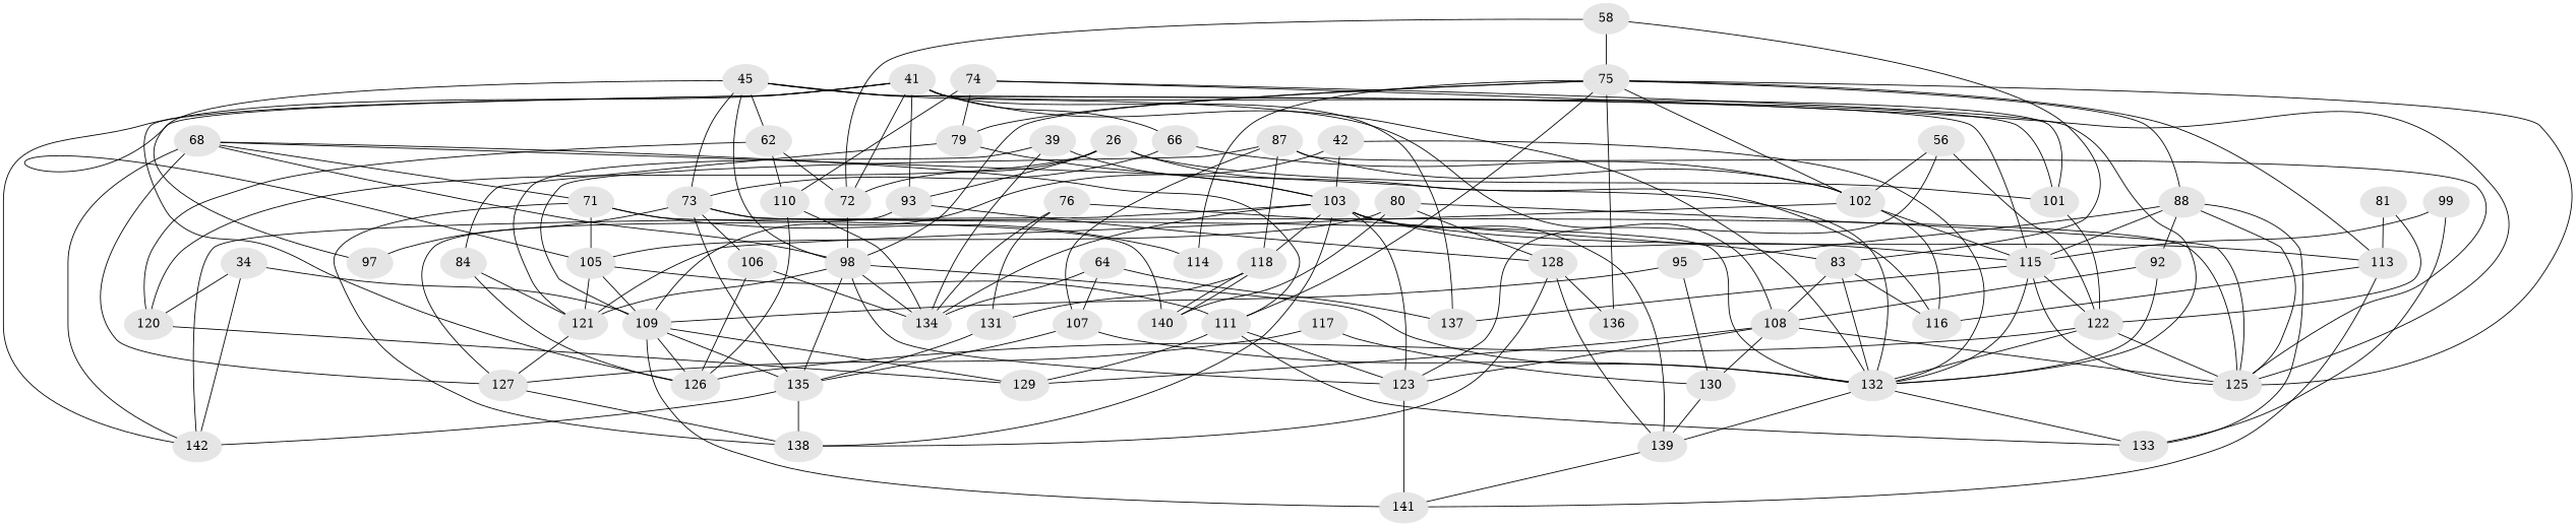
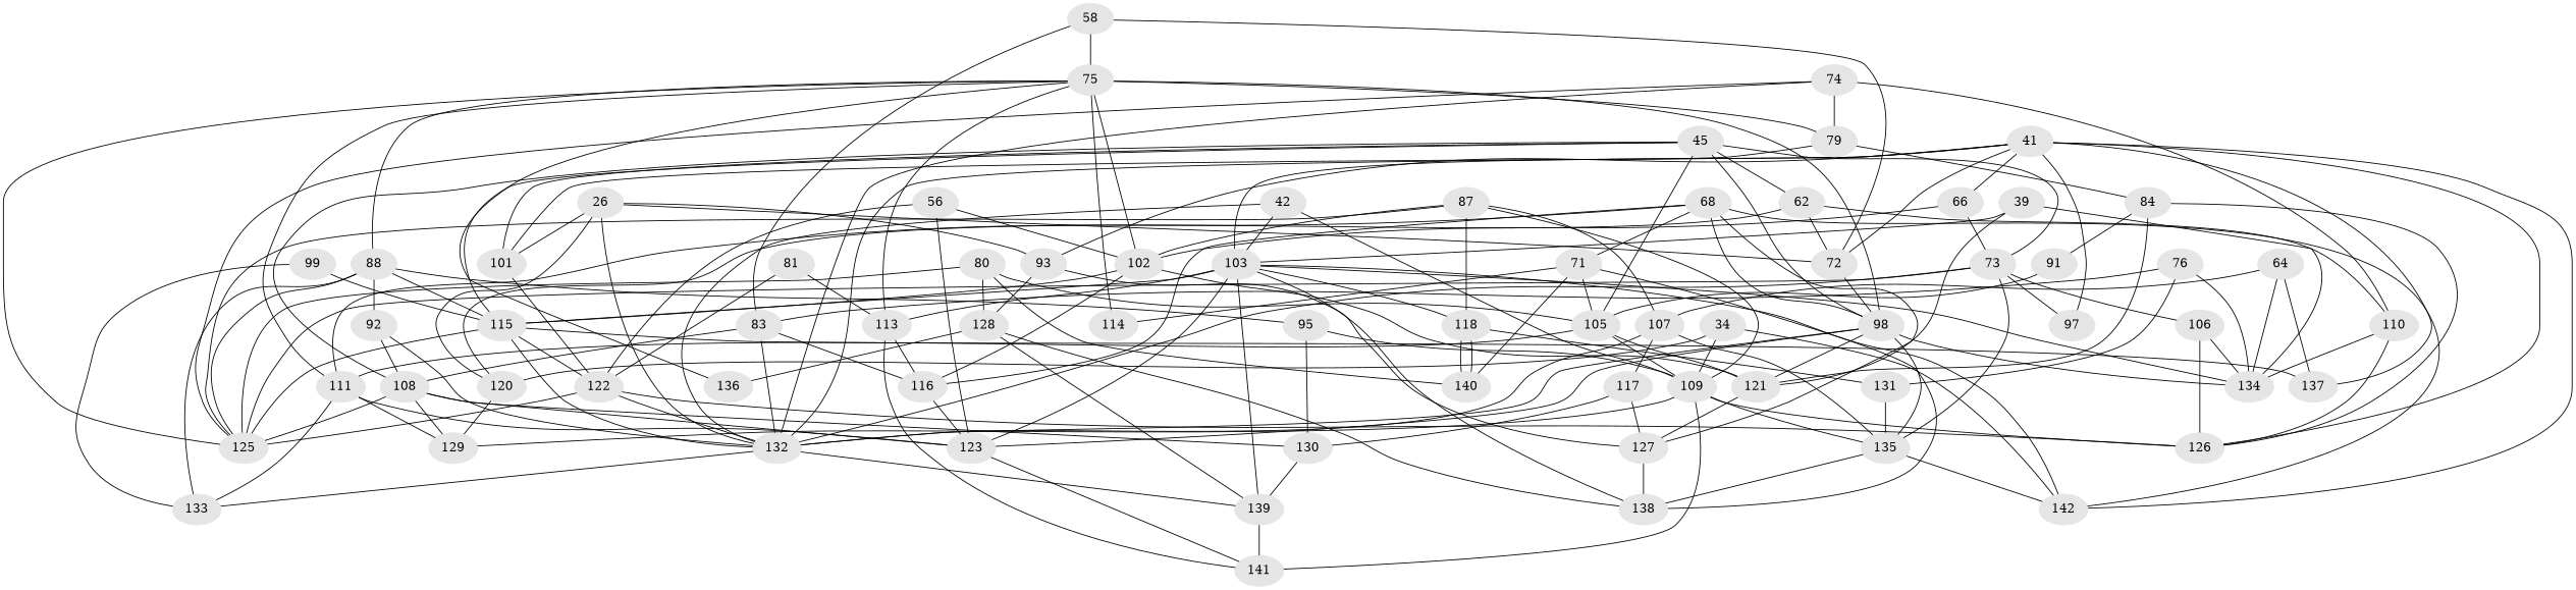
  graph {
    node [color=gray90 style=filled]
    26 [super="+14"]
    72 [super="+29+65"]
    93
    101 [super="+46"]
    120 [super="+4"]
    132 [super="+63+86"]
    98 [super="+7+85"]
    127 [super="+27"]
    128
    122 [super="+40+82"]
    129 [super="+57"]
    133 [super="+36"]
    139 [super="+35+104"]
    109 [super="+12+24"]
    126 [super="+23+112"]
    135 [super="+33"]
    141 [super="+119"]
    34
    142
    103 [super="+8+100+52+96"]
    134 [super="+17"]
    115 [super="+90+22+89"]
    123 [super="+67"]
    113 [super="+51"]
    138
    118
    39
    121 [super="+2"]
    41 [super="+10"]
    66 [super="+48"]
    97
    137 [super="+54"]
    73 [super="+53+59"]
    102 [super="+32"]
    42
    n36 [label=45 super="+25"]
    62
    105 [super="+38"]
    108 [super="+3"]
    110 [super="+61"]
    106
    125 [super="+45+94+124"]
    111 [super="+19"]
    130 [super="+43"]
    116 [super="+78"]
    56
    58
    75 [super="+9+5+30"]
    83 [super="+69"]
    114
    79
    88 [super="+20+44"]
    136
    64
    107
    117
    68
    71
    140
    74 [super="+21"]
    84
    92
    95 [super="+60"]
    76
    131
+   91
    80
    81
    87 [super="+28"]
    99
    26 -- 72
    26 -- 93
    26 -- 101
    26 -- 120
    26 -- 132
    72 -- 98 [weight=2]
    93 -- 127
    93 -- 128
    101 -- 122
    120 -- 129
    132 -- 133
    132 -- 139
    98 -- 132
    98 -- 135
    98 -- 134
    98 -- 123
    98 -- 121
    127 -- 138
    128 -- 139
    128 -- 138
    128 -- 136
    122 -- 132 [weight=3]
    122 -- 126
    122 -- 125
    139 -- 141
    109 -- 129
    109 -- 126 [weight=2]
    109 -- 135
    109 -- 141 [weight=2]
    135 -- 142
    135 -- 138
    34 -- 120 [weight=2]
    34 -- 109
    34 -- 142
    103 -- 139 [weight=2]
    103 -- 142
    103 -- 134
    103 -- 115 [weight=2]
    103 -- 123 [weight=2]
    103 -- 113 [weight=2]
    103 -- 138
    103 -- 118
    115 -- 132
    115 -- 122
    115 -- 137 [weight=2]
    115 -- 125 [weight=2]
    123 -- 141
    113 -- 141
    113 -- 116 [weight=2]
    118 -- 140
    118 -- 140
    118 -- 131
    39 -- 103
    39 -- 134 [weight=2]
    39 -- 121
    121 -- 127
    41 -- 72
    41 -- 93 [weight=2]
    41 -- 101
    41 -- 132
    41 -- 126
    41 -- 142
    41 -- 66
    41 -- 97 [weight=2]
    41 -- 137 [weight=2]
    66 -- 73
    66 -- 102
    73 -- 132 [weight=3]
    73 -- 135
    73 -- 97
    73 -- 106
    73 -- 125
    102 -- 115 [weight=2]
    102 -- 121
    102 -- 116
    42 -- 132
    42 -- 109
    42 -- 103
    n36 -- 101
    n36 -- 98
    n36 -- 115 [weight=2]
    n36 -- 73 [weight=3]
    n36 -- 62
    n36 -- 105
    n36 -- 108
    62 -- 72
    62 -- 120
    62 -- 110
    105 -- 109
    105 -- 121 [weight=2]
    105 -- 111
    108 -- 129
    108 -- 123
    108 -- 125
    108 -- 130
    110 -- 126
    110 -- 134
    106 -- 126
    106 -- 134
    111 -- 129
    111 -- 133
    111 -- 123 [weight=2]
    130 -- 139 [weight=2]
+   116 -- 123
    56 -- 122
    56 -- 123
    56 -- 102
    58 -- 72
    58 -- 75
    58 -- 83
    75 -- 98 [weight=2]
    75 -- 113
    75 -- 102 [weight=2]
    75 -- 125
    75 -- 111
    75 -- 114
    75 -- 79
    75 -- 88
    75 -- 136
    83 -- 132 [weight=2]
    83 -- 108
    83 -- 116 [weight=2]
    79 -- 103
    79 -- 84
    88 -- 133
    88 -- 115 [weight=2]
    88 -- 125
    88 -- 92
    88 -- 95
    64 -- 134
    64 -- 137
    64 -- 107
    107 -- 132
    107 -- 135
+   107 -- 117
    117 -- 127
    117 -- 130
    68 -- 98
    68 -- 127 [weight=2]
    68 -- 142
    68 -- 111
    68 -- 116
    68 -- 71
    71 -- 138
    71 -- 105
    71 -- 114
    71 -- 140
    74 -- 132
    74 -- 110
    74 -- 125
    74 -- 79 [weight=2]
    84 -- 126
    84 -- 121
+   84 -- 91
    92 -- 132
    92 -- 108
    95 -- 109
    95 -- 130
    76 -- 134
    76 -- 83
    76 -- 131
    131 -- 135
+   91 -- 105
    80 -- 128
    80 -- 105
    80 -- 125
    80 -- 140
    81 -- 122
    81 -- 113
    87 -- 109
    87 -- 118
    87 -- 102
    87 -- 125
    87 -- 107
    99 -- 133
    99 -- 115
  }
